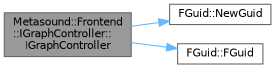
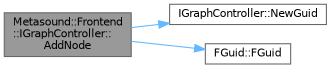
  digraph {
    rankdir=LR
    node [color=grey40 fillcolor=white fontname=Helvetica fontsize=10 shape=box style=filled]
    edge [color=steelblue1 fontname=Helvetica fontsize=10 labelfontname=Helvetica labelfontsize=10 style=solid]
-   n1 [color=gray40 fillcolor=grey60 fontcolor=black height=0.2 label="Metasound::Frontend\l::IGraphController::\lIGraphController" width=0.4]
-   n2 [height=0.2 label="FGuid::NewGuid" width=0.4]
+   n1 [color=gray40 fillcolor=grey60 fontcolor=black height=0.2 label="Metasound::Frontend\l::IGraphController::\lAddNode" width=0.4]
+   n2 [height=0.2 label="IGraphController::NewGuid" width=0.4]
    n3 [height=0.2 label="FGuid::FGuid" width=0.4]
    n1 -> n2
    n1 -> n3
  }
